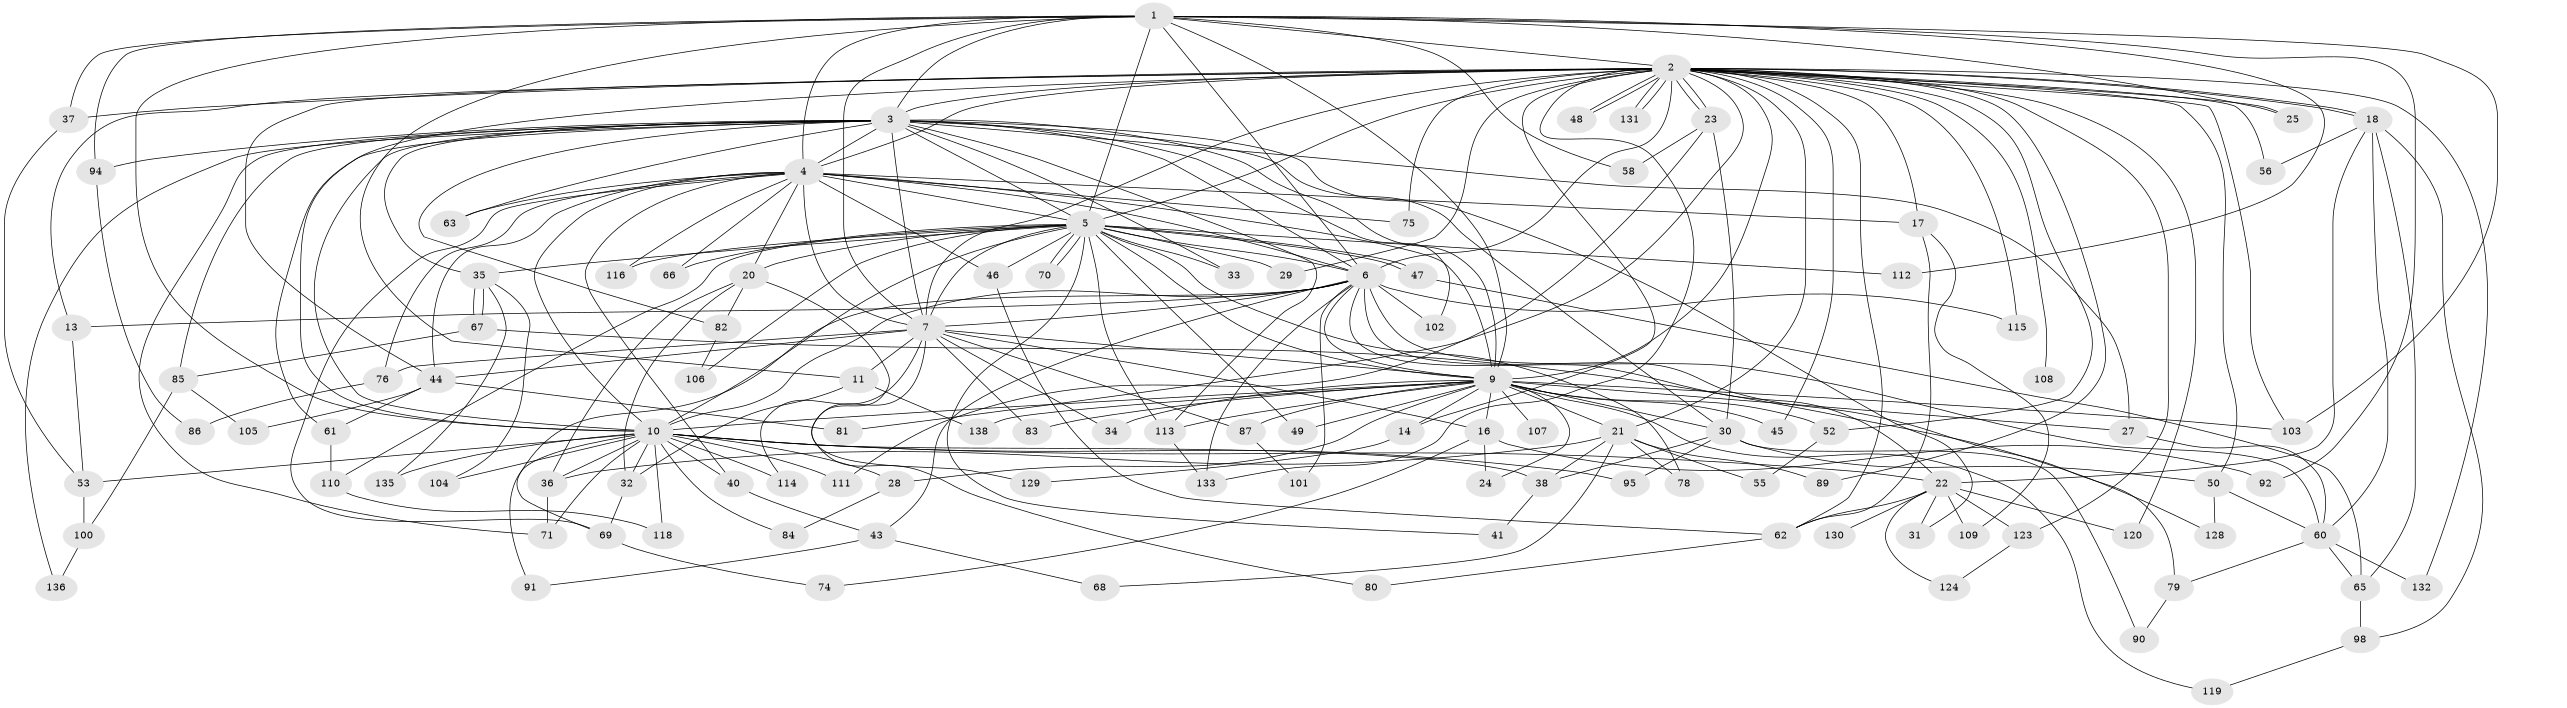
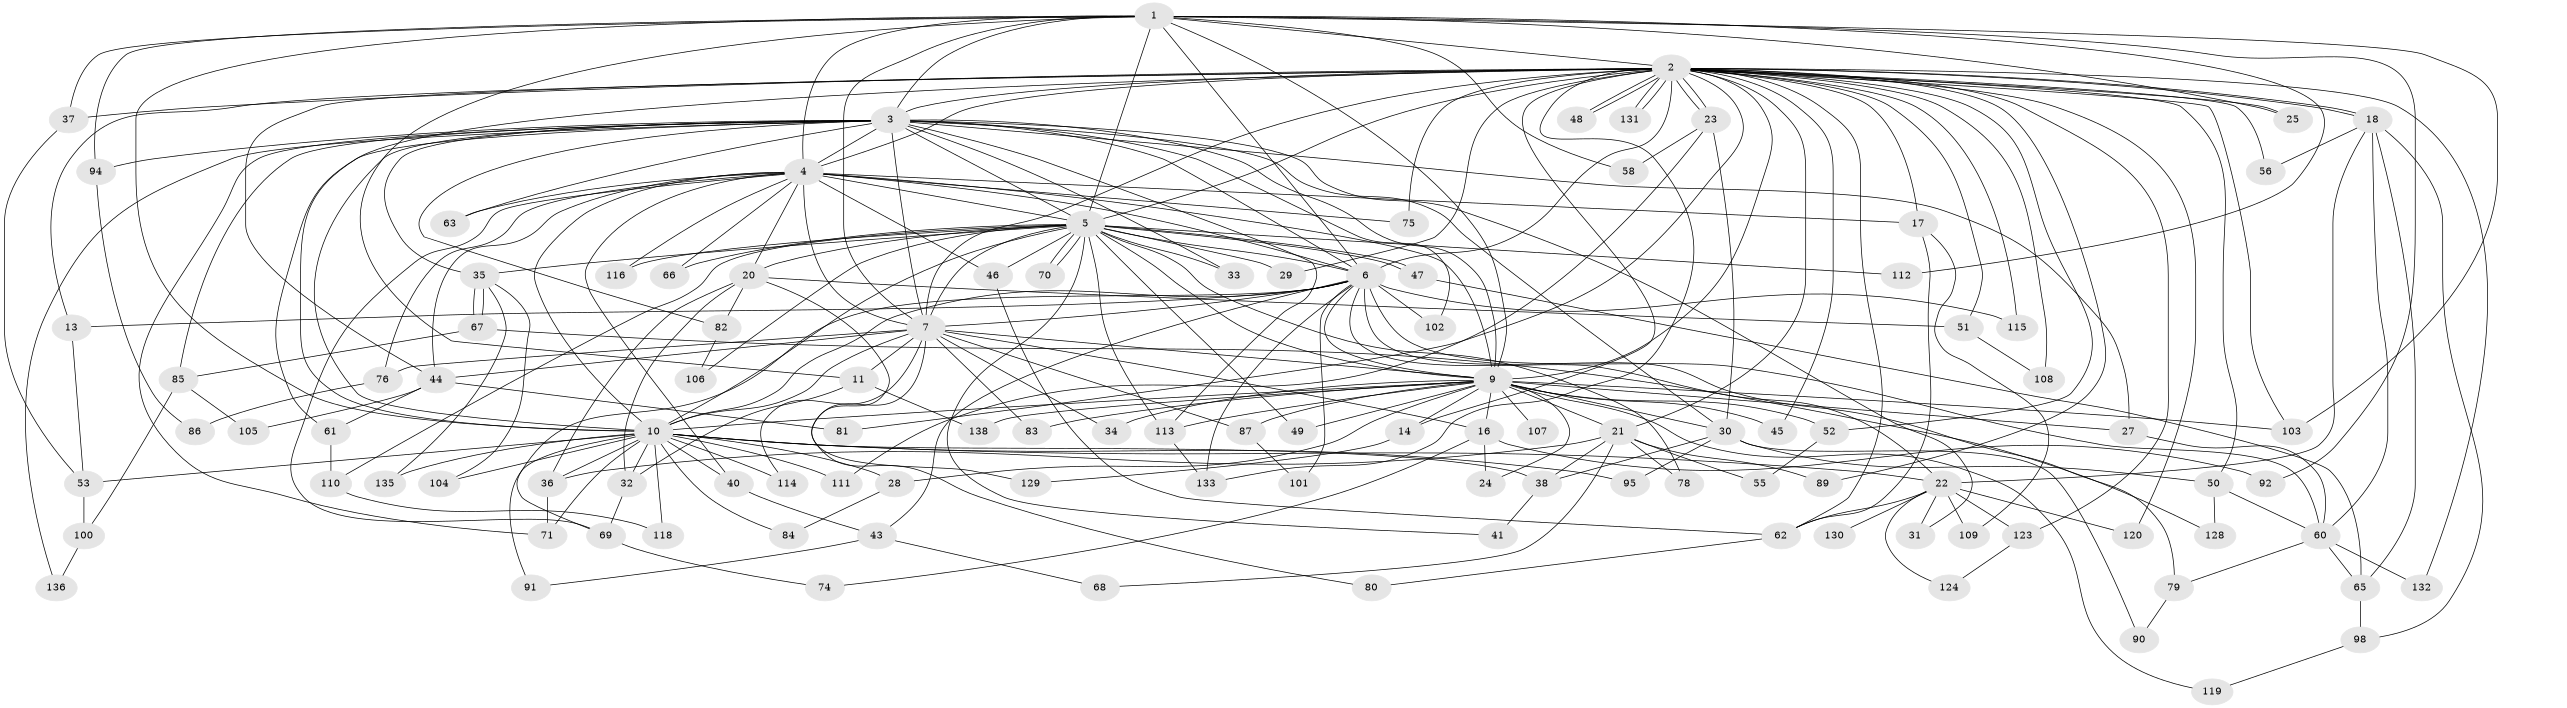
  graph {
    node [color=gray90 style=filled]
    1 [super="+19"]
    2 [super="+8"]
    3 [super="+12"]
    4 [super="+64"]
    5 [super="+15"]
    6 [super="+42"]
    7 [super="+93"]
    9 [super="+54"]
    10 [super="+58"]
    11 [super="+73"]
    25
    37
    n13 [label=58]
    92
    94
    103 [super="+121"]
    112
    13
    14
    17
    18
    21 [super="+26"]
    23
    29
    44 [super="+59"]
    45
    48
    50 [super="+125"]
+   51
    52
    56 [super="+97"]
    62 [super="+134"]
    75
    81
    89
    108
    115
    120
    123
    131
    132
    133 [super="+137"]
    27
    30 [super="+88"]
    31
    33
    35
    61
    63
    71 [super="+122"]
    82
    85
    102
    113 [super="+127"]
    136
    20 [super="+39"]
    40
    46 [super="+72"]
    66
    69
    76
    116
    41
    47
    49
    70
    78
    106
    110
    22 [super="+117"]
    43
    60 [super="+96"]
    79
    101
    16
    34
    80
    83
    87
    114
    24
    28
    107
    119
    138
    32 [super="+77"]
    36
    53 [super="+126"]
    84
    91
    95
    104
    111
    118
    135
    38
    86
    129
    109
    65 [super="+99"]
    98
    55
    68
    105
    128
    124
    90
    67
    100
    74
    130
    1 -- 2 [weight=2]
    1 -- 3
    1 -- 4
    1 -- 5
    1 -- 6
    1 -- 7 [weight=2]
    1 -- 9
    1 -- 10
    1 -- 11
    1 -- 25
    1 -- 37
    1 -- n13
    1 -- 92
    1 -- 94
    1 -- 103
    1 -- 112
    2 -- 3 [weight=2]
    2 -- 4 [weight=2]
    2 -- 5 [weight=3]
    2 -- 6 [weight=2]
    2 -- 7 [weight=2]
    2 -- 9 [weight=2]
    2 -- 10 [weight=3]
    2 -- 25
    2 -- 37
    2 -- 103
    2 -- 13
    2 -- 14
    2 -- 17
    2 -- 18
    2 -- 18
    2 -- 21 [weight=2]
    2 -- 23
    2 -- 23
    2 -- 29
    2 -- 44
    2 -- 45
    2 -- 48
    2 -- 48
    2 -- 50
+   2 -- 51
    2 -- 52
    2 -- 56 [weight=2]
    2 -- 62
    2 -- 75
    2 -- 81
    2 -- 89
    2 -- 108
    2 -- 115
    2 -- 120
    2 -- 123
    2 -- 131
    2 -- 131
    2 -- 132
    2 -- 133
    3 -- 4 [weight=2]
    3 -- 5
    3 -- 6
    3 -- 7
    3 -- 9
    3 -- 10 [weight=2]
    3 -- 94
    3 -- 27
    3 -- 30
    3 -- 31
    3 -- 33
    3 -- 35
    3 -- 61
    3 -- 63
    3 -- 71
    3 -- 82
    3 -- 85
    3 -- 102
    3 -- 113
    3 -- 136
    4 -- 5
    4 -- 6 [weight=2]
    4 -- 7
    4 -- 9
    4 -- 10
    4 -- 17
    4 -- 44
    4 -- 75
    4 -- 63
    4 -- 20
    4 -- 40
    4 -- 46
    4 -- 66
    4 -- 69
    4 -- 76
    4 -- 116
    5 -- 6
    5 -- 7
    5 -- 9
    5 -- 10
    5 -- 112
    5 -- 29
    5 -- 33
    5 -- 35
    5 -- 113
    5 -- 20
    5 -- 46
    5 -- 66
    5 -- 116
    5 -- 41
    5 -- 47
    5 -- 47
    5 -- 49
    5 -- 70
    5 -- 70
    5 -- 78
    5 -- 106
    5 -- 110
    6 -- 7
    6 -- 9
    6 -- 10
    6 -- 13
    6 -- 115
    6 -- 133
    6 -- 102
    6 -- 69
    6 -- 22
    6 -- 43
    6 -- 60
    6 -- 79
    6 -- 101
    7 -- 9
+   7 -- 10
    7 -- 11
    7 -- 44
    7 -- 76
    7 -- 16
    7 -- 34
    7 -- 80
    7 -- 83
    7 -- 87
    7 -- 114
    9 -- 10
    9 -- 103
    9 -- 14
    9 -- 21
    9 -- 45
    9 -- 52
    9 -- 27
    9 -- 30
    9 -- 113
    9 -- 49
    9 -- 16
    9 -- 34 [weight=2]
    9 -- 83
    9 -- 87
    9 -- 24
    9 -- 28
    9 -- 107 [weight=2]
    9 -- 119
    9 -- 138
    10 -- 71
    10 -- 40
    10 -- 22
    10 -- 114
    10 -- 28
    10 -- 32
    10 -- 36
    10 -- 53
    10 -- 84
    10 -- 91
    10 -- 95
    10 -- 104
    10 -- 111
    10 -- 118
    10 -- 135
    10 -- 38
    11 -- 138
    11 -- 32
    37 -- 53
    94 -- 86
    13 -- 53
    14 -- 129
    17 -- 62
    17 -- 109
    18 -- 56
    18 -- 22
    18 -- 60
    18 -- 65
    18 -- 98
    21 -- 89
    21 -- 78
    21 -- 36
    21 -- 38
    21 -- 55
    21 -- 68
    23 -- n13
    23 -- 30
    23 -- 111
    44 -- 81
    44 -- 61
    44 -- 105
    50 -- 60
    50 -- 128
+   51 -- 108
    52 -- 55
    62 -- 80
    123 -- 124
    27 -- 60
    30 -- 50
    30 -- 95
    30 -- 38
    30 -- 90
    35 -- 104
    35 -- 135
    35 -- 67
    35 -- 67
    61 -- 110
    82 -- 106
    85 -- 105
    85 -- 100
    113 -- 133
+   20 -- 51
    20 -- 82
    20 -- 32
    20 -- 36
    20 -- 129
    40 -- 43
    46 -- 62
    69 -- 74
    76 -- 86
    47 -- 65
    110 -- 118
    22 -- 62
    22 -- 120
    22 -- 123
    22 -- 31
    22 -- 109
    22 -- 124
    22 -- 130
    43 -- 91
    43 -- 68
    60 -- 132
    60 -- 79
    60 -- 65
    79 -- 90
    16 -- 92
    16 -- 24
    16 -- 74
    87 -- 101
    28 -- 84
    32 -- 69
    36 -- 71
    53 -- 100
    38 -- 41
    65 -- 98
    98 -- 119
    67 -- 85
    67 -- 128
    100 -- 136
  }
